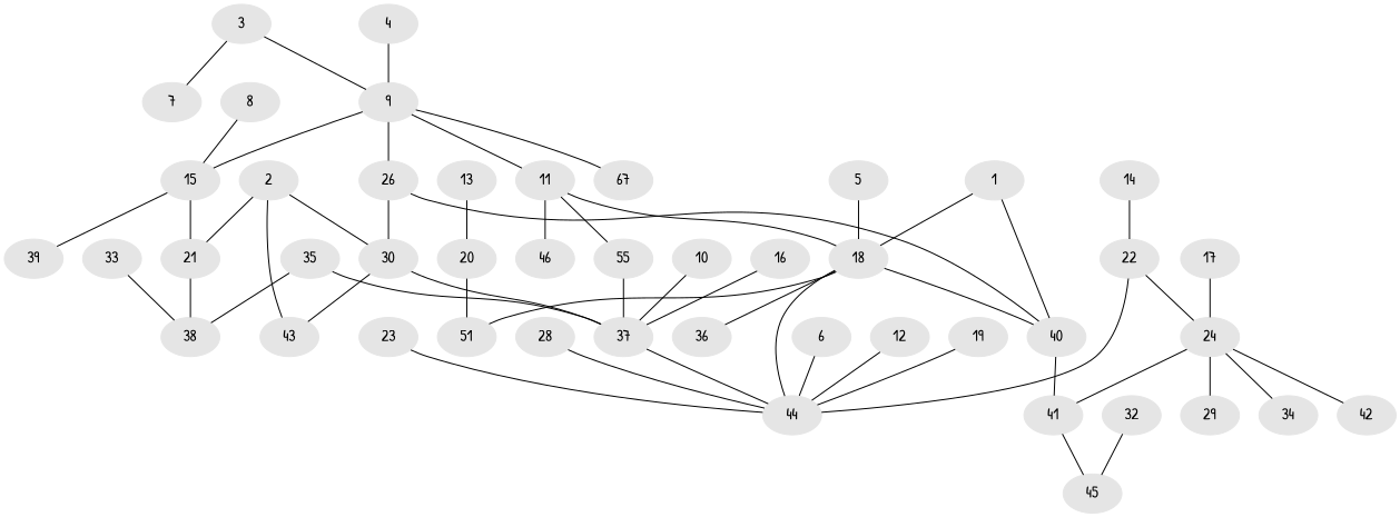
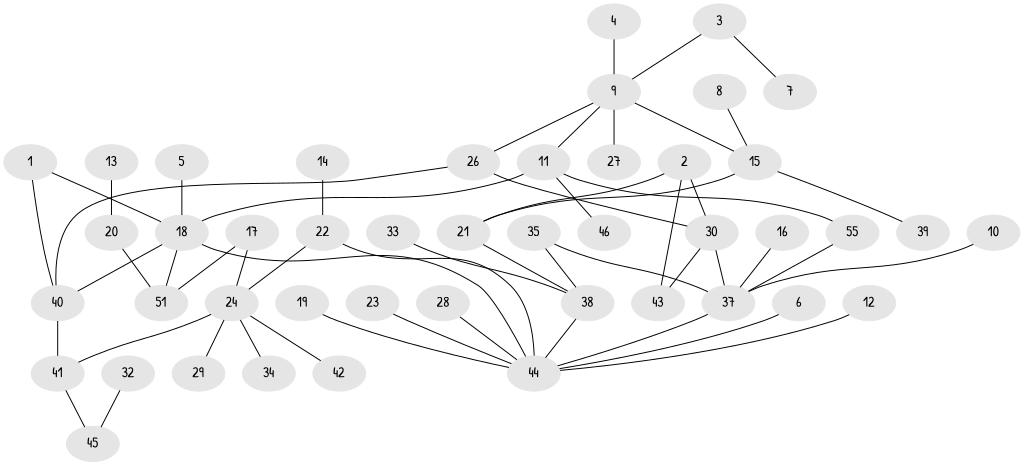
  graph {
    fontname="Patrick Hand"
    node [color=gray90 fontname="Patrick Hand" style=filled]
    edge [fontname="Patrick Hand" weight=1.0]
    1
    18
    40
    44
    n5 [label=51]
-   36
    2
    21
    30
    43
    38
    37
    3
    7
    9
    15
    11
    26
-   27 [label=67]
+   27
    4
    5
    6
    8
    39
    n25 [label=55]
    46
    10
    12
    13
    20
    14
    22
    24
    16
    17
    29
    34
    41
    42
    19
    23
    45
    28
    32
    33
    35
    1 -- 18
    1 -- 40
    18 -- 40
    18 -- 44
    18 -- n5
-   18 -- 36
    40 -- 41
    2 -- 21
    2 -- 30
    2 -- 43
    21 -- 38
    30 -- 43
    30 -- 37
+   38 -- 44
    37 -- 44
    3 -- 7
    3 -- 9
    9 -- 15
    9 -- 11
    9 -- 26
    9 -- 27
    15 -- 21
    15 -- 39
    11 -- 18
    11 -- n25
    11 -- 46
    26 -- 40
    26 -- 30
    4 -- 9
    5 -- 18
    6 -- 44
    8 -- 15
    n25 -- 37
    10 -- 37
    12 -- 44
    13 -- 20
    20 -- n5
    14 -- 22
    22 -- 44
    22 -- 24
    24 -- 29
    24 -- 34
    24 -- 41
    24 -- 42
    16 -- 37
+   17 -- n5
    17 -- 24
    41 -- 45
    19 -- 44
    23 -- 44
    28 -- 44
    32 -- 45
    33 -- 38
    35 -- 38
    35 -- 37
  }
